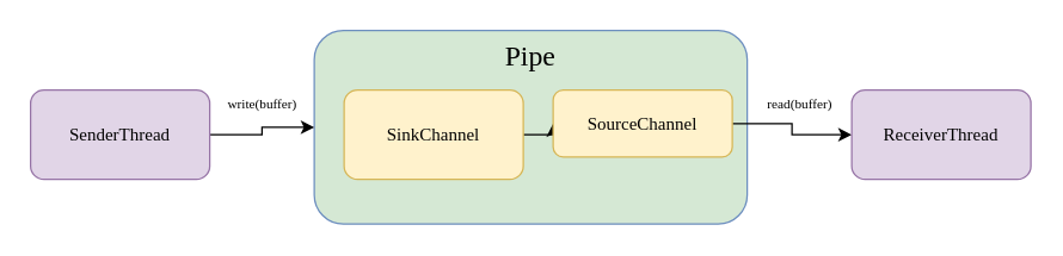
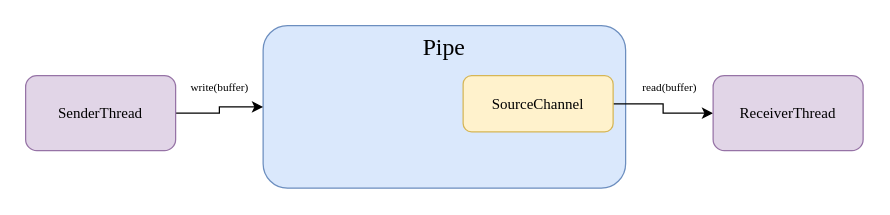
  <mxCell id="0" />
  <mxCell id="1" parent="0" />
- <mxCell id="2" value="Pipe" style="rounded=1;whiteSpace=wrap;html=1;verticalAlign=top;fontSize=19;fillColor=#d5e8d4;strokeColor=#6c8ebf;fontFamily=Verdana;" parent="1" vertex="1"><mxGeometry x="210" y="20" width="290" height="130" as="geometry" /></mxCell>
+ <mxCell id="2" value="Pipe" style="rounded=1;whiteSpace=wrap;html=1;verticalAlign=top;fontSize=19;fillColor=#dae8fc;strokeColor=#6c8ebf;fontFamily=Verdana;" parent="1" vertex="1"><mxGeometry x="210" y="20" width="290" height="130" as="geometry" /></mxCell>
  <mxCell id="3" style="edgeStyle=orthogonalEdgeStyle;rounded=0;orthogonalLoop=1;jettySize=auto;html=1;exitX=1;exitY=0.5;exitDx=0;exitDy=0;fontSize=19;fontFamily=Verdana;" parent="1" source="4" target="2" edge="1"><mxGeometry relative="1" as="geometry" /></mxCell>
  <mxCell id="4" value="SenderThread" style="rounded=1;whiteSpace=wrap;html=1;fillColor=#e1d5e7;strokeColor=#9673a6;fontFamily=Verdana;" parent="1" vertex="1"><mxGeometry x="20" y="60" width="120" height="60" as="geometry" /></mxCell>
- <mxCell id="5" style="edgeStyle=orthogonalEdgeStyle;rounded=0;orthogonalLoop=1;jettySize=auto;html=1;exitX=1;exitY=0.5;exitDx=0;exitDy=0;fontSize=19;fontFamily=Verdana;" parent="1" source="6" target="8" edge="1"><mxGeometry relative="1" as="geometry" /></mxCell>
- <mxCell id="6" value="SinkChannel" style="rounded=1;whiteSpace=wrap;html=1;fillColor=#fff2cc;strokeColor=#d6b656;fontFamily=Verdana;" parent="1" vertex="1"><mxGeometry x="230" y="60" width="120" height="60" as="geometry" /></mxCell>
  <mxCell id="7" style="edgeStyle=orthogonalEdgeStyle;rounded=0;orthogonalLoop=1;jettySize=auto;html=1;exitX=1;exitY=0.5;exitDx=0;exitDy=0;entryX=0;entryY=0.5;entryDx=0;entryDy=0;fontSize=19;fontFamily=Verdana;" parent="1" source="8" target="9" edge="1"><mxGeometry relative="1" as="geometry" /></mxCell>
  <mxCell id="8" value="SourceChannel" style="rounded=1;whiteSpace=wrap;html=1;fillColor=#fff2cc;strokeColor=#d6b656;fontFamily=Verdana;" parent="1" vertex="1"><mxGeometry x="370" y="60" width="120" height="45" as="geometry" /></mxCell>
  <mxCell id="9" value="ReceiverThread" style="rounded=1;whiteSpace=wrap;html=1;fillColor=#e1d5e7;strokeColor=#9673a6;fontFamily=Verdana;" parent="1" vertex="1"><mxGeometry x="570" y="60" width="120" height="60" as="geometry" /></mxCell>
  <mxCell id="10" value="read(buffer)" style="text;html=1;align=center;verticalAlign=middle;resizable=0;points=[];autosize=1;strokeColor=none;fontSize=9;fontFamily=Verdana;" parent="1" vertex="1"><mxGeometry x="500" y="60" width="70" height="20" as="geometry" /></mxCell>
  <mxCell id="11" value="write(buffer)" style="text;html=1;align=center;verticalAlign=middle;resizable=0;points=[];autosize=1;strokeColor=none;fontSize=9;fontFamily=Verdana;" parent="1" vertex="1"><mxGeometry x="140" y="60" width="70" height="20" as="geometry" /></mxCell>
